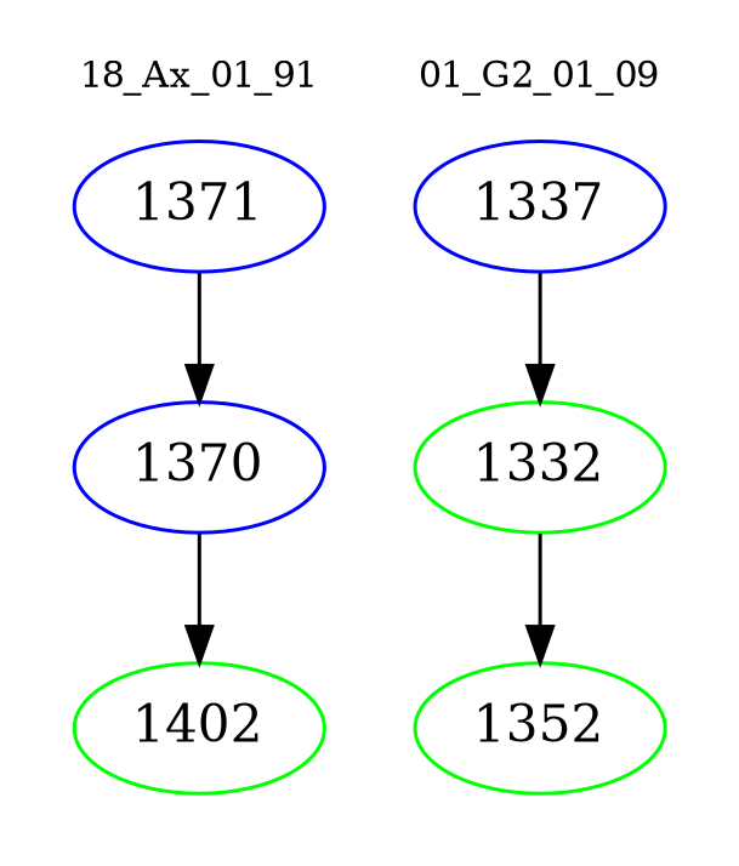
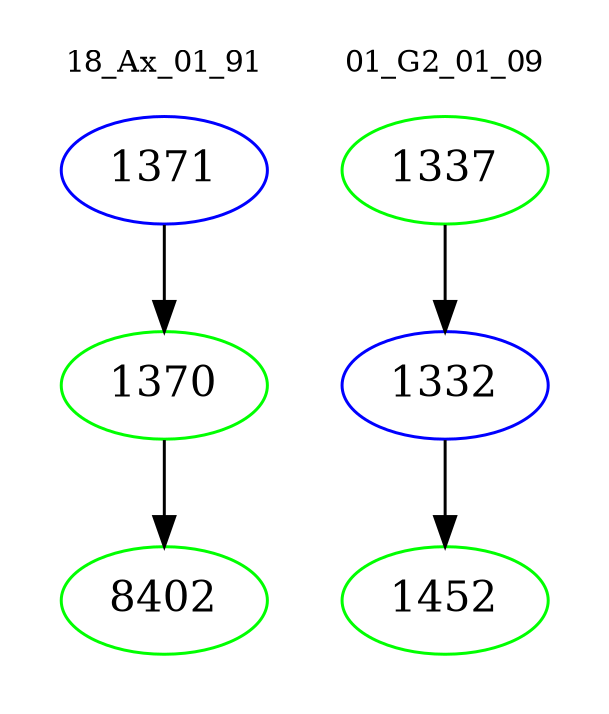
  digraph {
    node [color=green]
    edge [color=black]
    n1 [color=blue label=1371]
-   n2 [color=blue label=1370]
-   n3 [label=1402]
-   n4 [color=blue label=1337]
-   n5 [label=1332]
-   n6 [label=1352]
+   n2 [label=1370]
+   n3 [label=8402]
+   n4 [label=1337]
+   n5 [color=blue label=1332]
+   n6 [label=1452]
    subgraph cluster_1 {
      color=white
      fontsize=10
      label="18_Ax_01_91"
      n1
      n2
      n3
    }
    subgraph cluster_2 {
      color=white
      fontsize=10
      label="01_G2_01_09"
      n4
      n5
      n6
    }
    n1 -> n2
    n2 -> n3
    n4 -> n5
    n5 -> n6
  }
